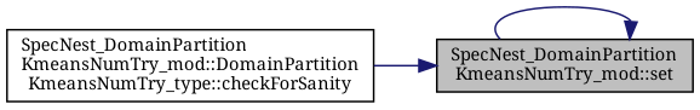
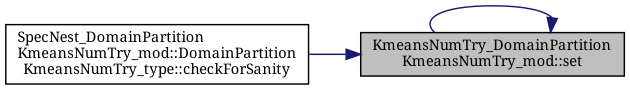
  digraph {
    rankdir=RL
    fontname="Noto Serif"
    node [color=black fontname="Noto Serif" fontsize=10 shape=record style=filled]
    edge [color=midnightblue dir=back fontname="Noto Serif" fontsize=10 labelfontname=Helvetica labelfontsize=10 style=solid]
-   n1 [fillcolor=grey75 fontcolor=black height=0.2 label="SpecNest_DomainPartition\lKmeansNumTry_mod::set" width=0.4]
+   n1 [fillcolor=grey75 fontcolor=black height=0.2 label="KmeansNumTry_DomainPartition\lKmeansNumTry_mod::set" width=0.4]
    n2 [fillcolor=white height=0.2 label="SpecNest_DomainPartition\lKmeansNumTry_mod::DomainPartition\lKmeansNumTry_type::checkForSanity" width=0.4]
    n1 -> n1
    n1 -> n2
  }
